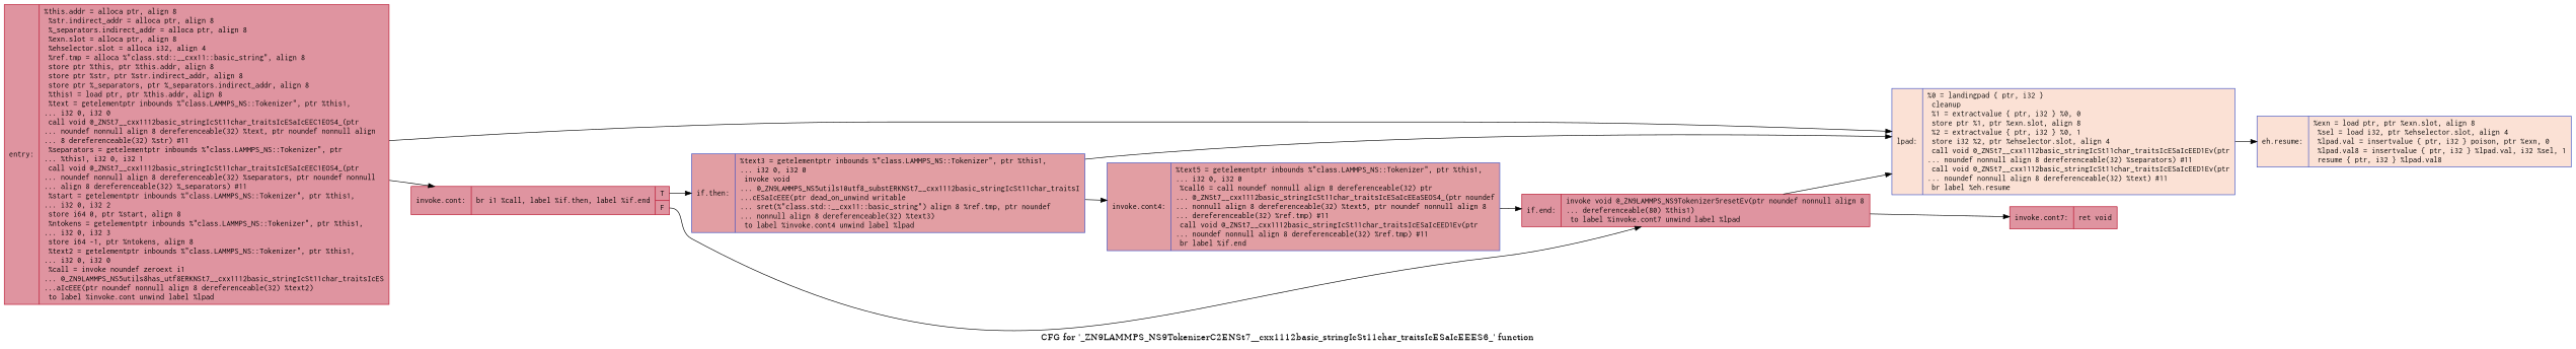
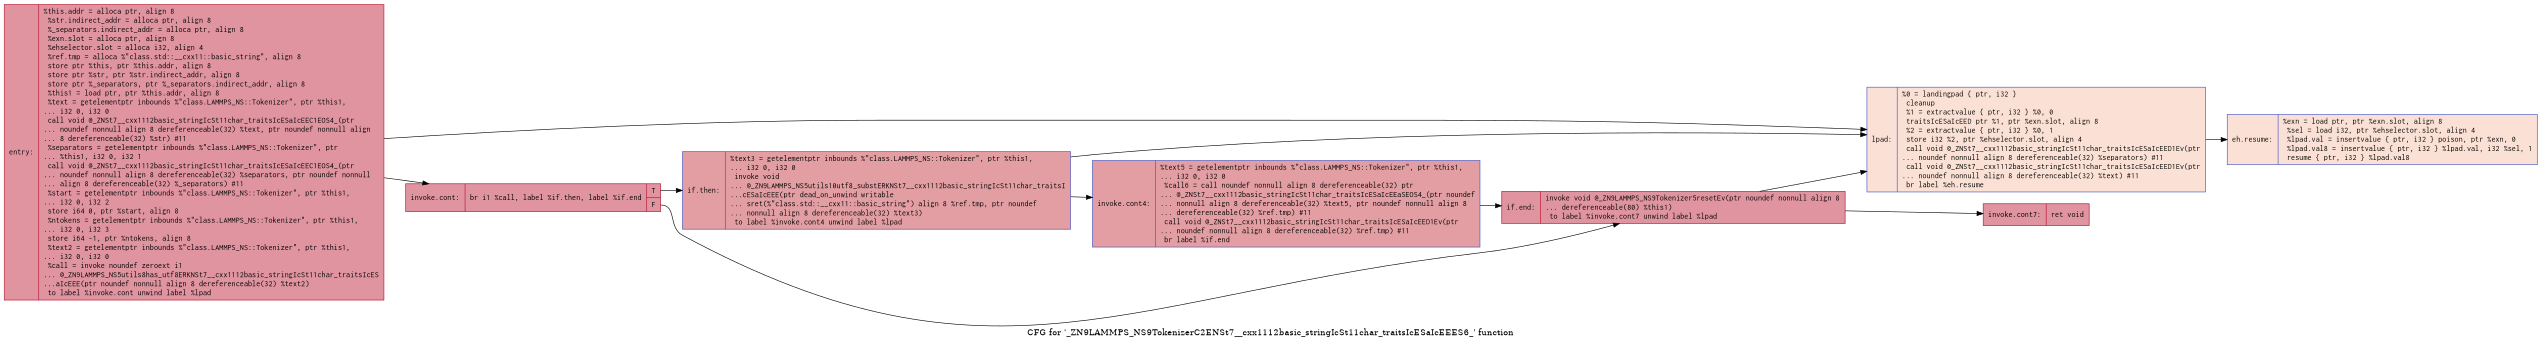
  digraph {
    label="CFG for '_ZN9LAMMPS_NS9TokenizerC2ENSt7__cxx1112basic_stringIcSt11char_traitsIcESaIcEEES6_' function"
    rankdir=LR
    node [color="#b70d28ff" fillcolor="#b70d2870" fontname=Courier shape=record style=filled]
    n1 [label="{entry:\l|  %this.addr = alloca ptr, align 8\l  %str.indirect_addr = alloca ptr, align 8\l  %_separators.indirect_addr = alloca ptr, align 8\l  %exn.slot = alloca ptr, align 8\l  %ehselector.slot = alloca i32, align 4\l  %ref.tmp = alloca %\"class.std::__cxx11::basic_string\", align 8\l  store ptr %this, ptr %this.addr, align 8\l  store ptr %str, ptr %str.indirect_addr, align 8\l  store ptr %_separators, ptr %_separators.indirect_addr, align 8\l  %this1 = load ptr, ptr %this.addr, align 8\l  %text = getelementptr inbounds %\"class.LAMMPS_NS::Tokenizer\", ptr %this1,\l... i32 0, i32 0\l  call void @_ZNSt7__cxx1112basic_stringIcSt11char_traitsIcESaIcEEC1EOS4_(ptr\l... noundef nonnull align 8 dereferenceable(32) %text, ptr noundef nonnull align\l... 8 dereferenceable(32) %str) #11\l  %separators = getelementptr inbounds %\"class.LAMMPS_NS::Tokenizer\", ptr\l... %this1, i32 0, i32 1\l  call void @_ZNSt7__cxx1112basic_stringIcSt11char_traitsIcESaIcEEC1EOS4_(ptr\l... noundef nonnull align 8 dereferenceable(32) %separators, ptr noundef nonnull\l... align 8 dereferenceable(32) %_separators) #11\l  %start = getelementptr inbounds %\"class.LAMMPS_NS::Tokenizer\", ptr %this1,\l... i32 0, i32 2\l  store i64 0, ptr %start, align 8\l  %ntokens = getelementptr inbounds %\"class.LAMMPS_NS::Tokenizer\", ptr %this1,\l... i32 0, i32 3\l  store i64 -1, ptr %ntokens, align 8\l  %text2 = getelementptr inbounds %\"class.LAMMPS_NS::Tokenizer\", ptr %this1,\l... i32 0, i32 0\l  %call = invoke noundef zeroext i1\l... @_ZN9LAMMPS_NS5utils8has_utf8ERKNSt7__cxx1112basic_stringIcSt11char_traitsIcES\l...aIcEEE(ptr noundef nonnull align 8 dereferenceable(32) %text2)\l          to label %invoke.cont unwind label %lpad\l}"]
    n2 [label="{invoke.cont:\l|  br i1 %call, label %if.then, label %if.end\l|{<s0>T|<s1>F}}"]
-   n3 [color="#3d50c3ff" fillcolor="#f7bca170" label="{lpad:\l|  %0 = landingpad \{ ptr, i32 \}\l          cleanup\l  %1 = extractvalue \{ ptr, i32 \} %0, 0\l  store ptr %1, ptr %exn.slot, align 8\l  %2 = extractvalue \{ ptr, i32 \} %0, 1\l  store i32 %2, ptr %ehselector.slot, align 4\l  call void @_ZNSt7__cxx1112basic_stringIcSt11char_traitsIcESaIcEED1Ev(ptr\l... noundef nonnull align 8 dereferenceable(32) %separators) #11\l  call void @_ZNSt7__cxx1112basic_stringIcSt11char_traitsIcESaIcEED1Ev(ptr\l... noundef nonnull align 8 dereferenceable(32) %text) #11\l  br label %eh.resume\l}"]
+   n3 [color="#3d50c3ff" fillcolor="#f7bca170" label="{lpad:\l|  %0 = landingpad \{ ptr, i32 \}\l          cleanup\l  %1 = extractvalue \{ ptr, i32 \} %0, 0\l  traitsIcESaIcEED ptr %1, ptr %exn.slot, align 8\l  %2 = extractvalue \{ ptr, i32 \} %0, 1\l  store i32 %2, ptr %ehselector.slot, align 4\l  call void @_ZNSt7__cxx1112basic_stringIcSt11char_traitsIcESaIcEED1Ev(ptr\l... noundef nonnull align 8 dereferenceable(32) %separators) #11\l  call void @_ZNSt7__cxx1112basic_stringIcSt11char_traitsIcESaIcEED1Ev(ptr\l... noundef nonnull align 8 dereferenceable(32) %text) #11\l  br label %eh.resume\l}"]
    n4 [color="#3d50c3ff" fillcolor="#be242e70" label="{if.then:\l|  %text3 = getelementptr inbounds %\"class.LAMMPS_NS::Tokenizer\", ptr %this1,\l... i32 0, i32 0\l  invoke void\l... @_ZN9LAMMPS_NS5utils10utf8_substERKNSt7__cxx1112basic_stringIcSt11char_traitsI\l...cESaIcEEE(ptr dead_on_unwind writable\l... sret(%\"class.std::__cxx11::basic_string\") align 8 %ref.tmp, ptr noundef\l... nonnull align 8 dereferenceable(32) %text3)\l          to label %invoke.cont4 unwind label %lpad\l}"]
    n5 [label="{if.end:\l|  invoke void @_ZN9LAMMPS_NS9Tokenizer5resetEv(ptr noundef nonnull align 8\l... dereferenceable(80) %this1)\l          to label %invoke.cont7 unwind label %lpad\l}"]
    n6 [color="#3d50c3ff" fillcolor="#f7bca170" label="{eh.resume:\l|  %exn = load ptr, ptr %exn.slot, align 8\l  %sel = load i32, ptr %ehselector.slot, align 4\l  %lpad.val = insertvalue \{ ptr, i32 \} poison, ptr %exn, 0\l  %lpad.val8 = insertvalue \{ ptr, i32 \} %lpad.val, i32 %sel, 1\l  resume \{ ptr, i32 \} %lpad.val8\l}"]
    n7 [color="#3d50c3ff" fillcolor="#be242e70" label="{invoke.cont4:\l|  %text5 = getelementptr inbounds %\"class.LAMMPS_NS::Tokenizer\", ptr %this1,\l... i32 0, i32 0\l  %call6 = call noundef nonnull align 8 dereferenceable(32) ptr\l... @_ZNSt7__cxx1112basic_stringIcSt11char_traitsIcESaIcEEaSEOS4_(ptr noundef\l... nonnull align 8 dereferenceable(32) %text5, ptr noundef nonnull align 8\l... dereferenceable(32) %ref.tmp) #11\l  call void @_ZNSt7__cxx1112basic_stringIcSt11char_traitsIcESaIcEED1Ev(ptr\l... noundef nonnull align 8 dereferenceable(32) %ref.tmp) #11\l  br label %if.end\l}"]
    n8 [label="{invoke.cont7:\l|  ret void\l}"]
    n1 -> n2
    n1 -> n3
    n2 -> n4 [tailport=s0]
    n2 -> n5 [tailport=s1]
    n3 -> n6
    n4 -> n3
    n4 -> n7
    n5 -> n3
    n5 -> n8
    n7 -> n5
  }
